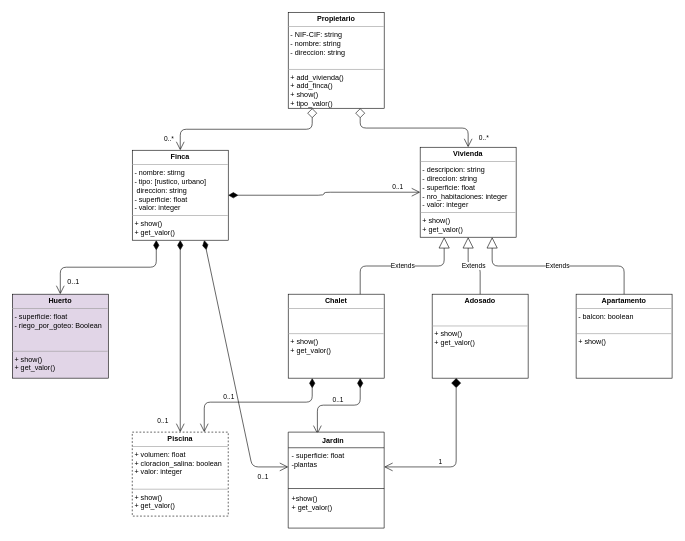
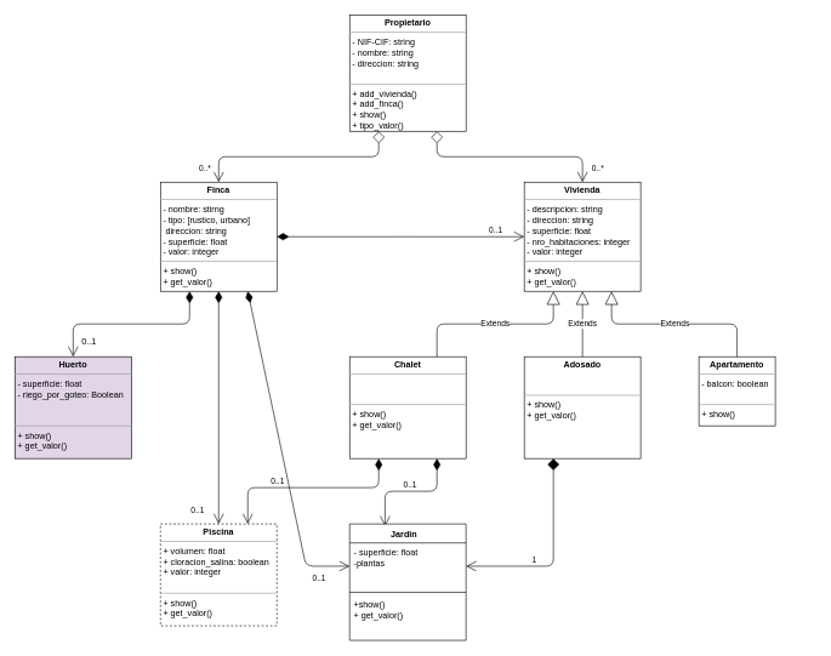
  <mxCell id="0" />
  <mxCell id="1" parent="0" />
- <mxCell id="2" value="&lt;p style=&quot;margin: 0px ; margin-top: 4px ; text-align: center&quot;&gt;&lt;b&gt;Vivienda&lt;/b&gt;&lt;/p&gt;&lt;hr size=&quot;1&quot;&gt;&lt;p style=&quot;margin: 0px ; margin-left: 4px&quot;&gt;- descripcion: string&lt;/p&gt;&lt;p style=&quot;margin: 0px ; margin-left: 4px&quot;&gt;&lt;span&gt;- direccion: string&lt;/span&gt;&lt;br&gt;&lt;/p&gt;&lt;p style=&quot;margin: 0px ; margin-left: 4px&quot;&gt;- superficie: float&lt;/p&gt;&lt;p style=&quot;margin: 0px ; margin-left: 4px&quot;&gt;- nro_habitaciones: integer&lt;/p&gt;&lt;p style=&quot;margin: 0px ; margin-left: 4px&quot;&gt;- valor: integer&lt;/p&gt;&lt;hr size=&quot;1&quot;&gt;&lt;p style=&quot;margin: 0px ; margin-left: 4px&quot;&gt;+ show()&lt;/p&gt;&lt;p style=&quot;margin: 0px ; margin-left: 4px&quot;&gt;+ get_valor()&lt;/p&gt;" style="verticalAlign=top;align=left;overflow=fill;fontSize=12;fontFamily=Helvetica;html=1;" parent="1" vertex="1"><mxGeometry x="700" y="245" width="160" height="150" as="geometry" /></mxCell>
+ <mxCell id="2" value="&lt;p style=&quot;margin: 0px ; margin-top: 4px ; text-align: center&quot;&gt;&lt;b&gt;Vivienda&lt;/b&gt;&lt;/p&gt;&lt;hr size=&quot;1&quot;&gt;&lt;p style=&quot;margin: 0px ; margin-left: 4px&quot;&gt;- descripcion: string&lt;/p&gt;&lt;p style=&quot;margin: 0px ; margin-left: 4px&quot;&gt;&lt;span&gt;- direccion: string&lt;/span&gt;&lt;br&gt;&lt;/p&gt;&lt;p style=&quot;margin: 0px ; margin-left: 4px&quot;&gt;- superficie: float&lt;/p&gt;&lt;p style=&quot;margin: 0px ; margin-left: 4px&quot;&gt;- nro_habitaciones: integer&lt;/p&gt;&lt;p style=&quot;margin: 0px ; margin-left: 4px&quot;&gt;- valor: integer&lt;/p&gt;&lt;hr size=&quot;1&quot;&gt;&lt;p style=&quot;margin: 0px ; margin-left: 4px&quot;&gt;+ show()&lt;/p&gt;&lt;p style=&quot;margin: 0px ; margin-left: 4px&quot;&gt;+ get_valor()&lt;/p&gt;" style="verticalAlign=top;align=left;overflow=fill;fontSize=12;fontFamily=Helvetica;html=1;" parent="1" vertex="1"><mxGeometry x="720" y="250" width="160" height="150" as="geometry" /></mxCell>
  <mxCell id="3" style="edgeStyle=orthogonalEdgeStyle;orthogonalLoop=1;jettySize=auto;html=1;startArrow=diamondThin;startFill=1;startSize=14;endArrow=open;endSize=12;align=left;" parent="1" source="7" target="19" edge="1"><mxGeometry relative="1" as="geometry" /></mxCell>
  <mxCell id="4" value="0..1" style="edgeLabel;html=1;align=center;verticalAlign=middle;resizable=0;points=[];" parent="3" vertex="1" connectable="0"><mxGeometry x="0.214" y="-4" relative="1" as="geometry"><mxPoint x="-26" y="106" as="offset" /></mxGeometry></mxCell>
  <mxCell id="5" style="edgeStyle=orthogonalEdgeStyle;orthogonalLoop=1;jettySize=auto;html=1;entryX=0.5;entryY=0;entryDx=0;entryDy=0;startArrow=diamondThin;startFill=1;startSize=14;endArrow=open;endSize=12;align=left;exitX=0.25;exitY=1;exitDx=0;exitDy=0;" parent="1" source="7" target="20" edge="1"><mxGeometry relative="1" as="geometry" /></mxCell>
  <mxCell id="6" value="0..1" style="shape=connector;rounded=1;orthogonalLoop=1;jettySize=auto;html=1;exitX=0.75;exitY=1;exitDx=0;exitDy=0;entryX=0;entryY=0.5;entryDx=0;entryDy=0;labelBackgroundColor=default;fontFamily=Helvetica;fontSize=11;fontColor=default;startArrow=diamondThin;startFill=1;endArrow=open;startSize=14;endSize=12;strokeColor=default;elbow=vertical;" parent="1" source="7" target="30" edge="1"><mxGeometry x="0.81" y="-18" relative="1" as="geometry"><Array as="points"><mxPoint x="420" y="778" /></Array><mxPoint y="-1" as="offset" /></mxGeometry></mxCell>
  <mxCell id="7" value="&lt;p style=&quot;margin: 0px ; margin-top: 4px ; text-align: center&quot;&gt;&lt;b&gt;Finca&lt;/b&gt;&lt;/p&gt;&lt;hr size=&quot;1&quot;&gt;&lt;p style=&quot;margin: 0px ; margin-left: 4px&quot;&gt;- nombre: stirng&lt;/p&gt;&lt;p style=&quot;margin: 0px ; margin-left: 4px&quot;&gt;- tipo: [rustico, urbano]&lt;/p&gt;&lt;p style=&quot;margin: 0px ; margin-left: 4px&quot;&gt;&amp;nbsp;direccion: string&lt;/p&gt;&lt;p style=&quot;margin: 0px ; margin-left: 4px&quot;&gt;- superficie: float&lt;/p&gt;&lt;p style=&quot;margin: 0px ; margin-left: 4px&quot;&gt;- valor: integer&lt;/p&gt;&lt;hr size=&quot;1&quot;&gt;&lt;p style=&quot;margin: 0px ; margin-left: 4px&quot;&gt;+ show()&lt;/p&gt;&lt;p style=&quot;margin: 0px ; margin-left: 4px&quot;&gt;+ get_valor()&lt;/p&gt;&lt;p style=&quot;margin: 0px ; margin-left: 4px&quot;&gt;&lt;br&gt;&lt;/p&gt;" style="verticalAlign=top;align=left;overflow=fill;fontSize=12;fontFamily=Helvetica;html=1;" parent="1" vertex="1"><mxGeometry x="220" y="250" width="160" height="150" as="geometry" /></mxCell>
  <mxCell id="8" style="edgeStyle=elbowEdgeStyle;orthogonalLoop=1;jettySize=auto;elbow=vertical;html=1;entryX=0.5;entryY=0;entryDx=0;entryDy=0;startArrow=diamond;startFill=0;startSize=14;endArrow=open;endSize=12;align=left;exitX=0.25;exitY=1;exitDx=0;exitDy=0;" parent="1" source="12" target="7" edge="1"><mxGeometry relative="1" as="geometry" /></mxCell>
  <mxCell id="9" value="0..*" style="edgeLabel;html=1;align=center;verticalAlign=middle;resizable=0;points=[];" parent="8" vertex="1" connectable="0"><mxGeometry x="0.217" y="-1" relative="1" as="geometry"><mxPoint x="-99" y="16" as="offset" /></mxGeometry></mxCell>
  <mxCell id="10" style="edgeStyle=elbowEdgeStyle;orthogonalLoop=1;jettySize=auto;elbow=vertical;html=1;entryX=0.5;entryY=0;entryDx=0;entryDy=0;startArrow=diamond;startFill=0;startSize=14;endArrow=open;endSize=12;align=left;exitX=0.75;exitY=1;exitDx=0;exitDy=0;" parent="1" source="12" target="2" edge="1"><mxGeometry relative="1" as="geometry" /></mxCell>
  <mxCell id="11" value="0..*" style="edgeLabel;html=1;align=center;verticalAlign=middle;resizable=0;points=[];" parent="10" connectable="0" vertex="1"><mxGeometry x="0.31" y="-2" relative="1" as="geometry"><mxPoint x="78" y="13" as="offset" /></mxGeometry></mxCell>
  <mxCell id="12" value="&lt;p style=&quot;margin: 0px ; margin-top: 4px ; text-align: center&quot;&gt;&lt;b&gt;Propietario&lt;/b&gt;&lt;/p&gt;&lt;hr size=&quot;1&quot;&gt;&lt;p style=&quot;margin: 0px ; margin-left: 4px&quot;&gt;&lt;span&gt;- NIF-CIF: string&lt;/span&gt;&lt;br&gt;&lt;/p&gt;&lt;p style=&quot;margin: 0px ; margin-left: 4px&quot;&gt;&lt;span&gt;- nombre: string&lt;/span&gt;&lt;/p&gt;&lt;p style=&quot;margin: 0px ; margin-left: 4px&quot;&gt;- direccion: string&lt;/p&gt;&lt;p style=&quot;margin: 0px ; margin-left: 4px&quot;&gt;&lt;br&gt;&lt;/p&gt;&lt;hr size=&quot;1&quot;&gt;&lt;p style=&quot;margin: 0px ; margin-left: 4px&quot;&gt;+ add_vivienda()&lt;/p&gt;&lt;p style=&quot;margin: 0px ; margin-left: 4px&quot;&gt;+ add_finca()&lt;/p&gt;&lt;p style=&quot;margin: 0px ; margin-left: 4px&quot;&gt;+ show()&lt;/p&gt;&lt;p style=&quot;margin: 0px ; margin-left: 4px&quot;&gt;+ tipo_valor()&lt;/p&gt;" style="verticalAlign=top;align=left;overflow=fill;fontSize=12;fontFamily=Helvetica;html=1;" parent="1" vertex="1"><mxGeometry x="480" y="20" width="160" height="160" as="geometry" /></mxCell>
  <mxCell id="13" value="&lt;p style=&quot;margin: 0px ; margin-top: 4px ; text-align: center&quot;&gt;&lt;b&gt;Adosado&lt;/b&gt;&lt;/p&gt;&lt;p style=&quot;margin: 0px ; margin-left: 4px&quot;&gt;&lt;br&gt;&lt;/p&gt;&lt;p style=&quot;margin: 0px ; margin-left: 4px&quot;&gt;&lt;br&gt;&lt;/p&gt;&lt;hr size=&quot;1&quot;&gt;&lt;p style=&quot;margin: 0px ; margin-left: 4px&quot;&gt;+ show()&lt;/p&gt;&lt;p style=&quot;margin: 0px ; margin-left: 4px&quot;&gt;+ get_valor()&lt;/p&gt;" style="verticalAlign=top;align=left;overflow=fill;fontSize=12;fontFamily=Helvetica;html=1;" parent="1" vertex="1"><mxGeometry x="720" y="490" width="160" height="140" as="geometry" /></mxCell>
  <mxCell id="14" value="" style="edgeStyle=orthogonalEdgeStyle;orthogonalLoop=1;jettySize=auto;html=1;startArrow=diamondThin;startFill=1;startSize=14;endArrow=open;endSize=12;align=left;entryX=0.304;entryY=0.02;entryDx=0;entryDy=0;exitX=0.75;exitY=1;exitDx=0;exitDy=0;entryPerimeter=0;" parent="1" source="18" target="29" edge="1"><mxGeometry relative="1" as="geometry"><mxPoint x="580" y="570" as="targetPoint" /></mxGeometry></mxCell>
  <mxCell id="15" value="0..1" style="edgeLabel;html=1;align=center;verticalAlign=middle;resizable=0;points=[];" parent="14" vertex="1" connectable="0"><mxGeometry x="0.298" y="-4" relative="1" as="geometry"><mxPoint x="24" y="-6" as="offset" /></mxGeometry></mxCell>
  <mxCell id="16" style="edgeStyle=orthogonalEdgeStyle;orthogonalLoop=1;jettySize=auto;html=1;entryX=0.75;entryY=0;entryDx=0;entryDy=0;startArrow=diamondThin;startFill=1;startSize=14;endArrow=open;endSize=12;align=left;exitX=0.25;exitY=1;exitDx=0;exitDy=0;" parent="1" source="18" target="19" edge="1"><mxGeometry relative="1" as="geometry"><Array as="points"><mxPoint x="520" y="670" /><mxPoint x="340" y="670" /></Array></mxGeometry></mxCell>
  <mxCell id="17" value="0..1" style="edgeLabel;html=1;align=center;verticalAlign=middle;resizable=0;points=[];" parent="16" vertex="1" connectable="0"><mxGeometry x="0.322" y="3" relative="1" as="geometry"><mxPoint x="-2" y="-13" as="offset" /></mxGeometry></mxCell>
  <mxCell id="18" value="&lt;p style=&quot;margin: 0px ; margin-top: 4px ; text-align: center&quot;&gt;&lt;b&gt;Chalet&lt;/b&gt;&lt;/p&gt;&lt;hr size=&quot;1&quot;&gt;&lt;p style=&quot;margin: 0px ; margin-left: 4px&quot;&gt;&lt;br&gt;&lt;/p&gt;&lt;p style=&quot;margin: 0px ; margin-left: 4px&quot;&gt;&lt;br&gt;&lt;/p&gt;&lt;hr size=&quot;1&quot;&gt;&lt;p style=&quot;margin: 0px ; margin-left: 4px&quot;&gt;+ show()&lt;/p&gt;&lt;p style=&quot;margin: 0px ; margin-left: 4px&quot;&gt;+ get_valor()&lt;/p&gt;&lt;p style=&quot;margin: 0px ; margin-left: 4px&quot;&gt;&lt;br&gt;&lt;/p&gt;" style="verticalAlign=top;align=left;overflow=fill;fontSize=12;fontFamily=Helvetica;html=1;" parent="1" vertex="1"><mxGeometry x="480" y="490" width="160" height="140" as="geometry" /></mxCell>
  <mxCell id="19" value="&lt;p style=&quot;margin: 0px ; margin-top: 4px ; text-align: center&quot;&gt;&lt;b&gt;Piscina&lt;/b&gt;&lt;/p&gt;&lt;hr size=&quot;1&quot;&gt;&lt;p style=&quot;margin: 0px ; margin-left: 4px&quot;&gt;+ volumen: float&lt;/p&gt;&lt;p style=&quot;margin: 0px ; margin-left: 4px&quot;&gt;+ cloracion_salina: boolean&lt;/p&gt;&lt;p style=&quot;margin: 0px ; margin-left: 4px&quot;&gt;+ valor: integer&lt;/p&gt;&lt;p style=&quot;margin: 0px ; margin-left: 4px&quot;&gt;&lt;br&gt;&lt;/p&gt;&lt;hr size=&quot;1&quot;&gt;&lt;p style=&quot;margin: 0px ; margin-left: 4px&quot;&gt;+ show()&lt;/p&gt;&lt;p style=&quot;margin: 0px ; margin-left: 4px&quot;&gt;+ get_valor()&lt;/p&gt;" style="verticalAlign=top;align=left;overflow=fill;fontSize=12;fontFamily=Helvetica;html=1;dashed=1;" parent="1" vertex="1"><mxGeometry x="220" y="720" width="160" height="140" as="geometry" /></mxCell>
  <mxCell id="20" value="&lt;p style=&quot;margin: 0px ; margin-top: 4px ; text-align: center&quot;&gt;&lt;b&gt;Huerto&lt;/b&gt;&lt;/p&gt;&lt;hr size=&quot;1&quot;&gt;&lt;p style=&quot;margin: 0px ; margin-left: 4px&quot;&gt;- superficie: float&lt;/p&gt;&lt;p style=&quot;margin: 0px ; margin-left: 4px&quot;&gt;- riego_por_goteo: Boolean&lt;/p&gt;&lt;p style=&quot;margin: 0px ; margin-left: 4px&quot;&gt;&lt;br&gt;&lt;/p&gt;&lt;p style=&quot;margin: 0px ; margin-left: 4px&quot;&gt;&lt;br&gt;&lt;/p&gt;&lt;hr size=&quot;1&quot;&gt;&lt;p style=&quot;margin: 0px ; margin-left: 4px&quot;&gt;+ show()&lt;/p&gt;&lt;p style=&quot;margin: 0px ; margin-left: 4px&quot;&gt;+ get_valor()&lt;/p&gt;&lt;p style=&quot;margin: 0px ; margin-left: 4px&quot;&gt;&lt;br&gt;&lt;/p&gt;" style="verticalAlign=top;align=left;overflow=fill;fontSize=12;fontFamily=Helvetica;html=1;fillColor=#e1d5e7;" parent="1" vertex="1"><mxGeometry x="20" y="490" width="160" height="140" as="geometry" /></mxCell>
  <mxCell id="21" value="Extends" style="endArrow=block;endSize=16;endFill=0;html=1;exitX=0.5;exitY=0;exitDx=0;exitDy=0;edgeStyle=elbowEdgeStyle;elbow=vertical;entryX=0.5;entryY=1;entryDx=0;entryDy=0;" parent="1" source="13" target="2" edge="1"><mxGeometry width="160" relative="1" as="geometry"><mxPoint x="400" y="570" as="sourcePoint" /><mxPoint x="687" y="416" as="targetPoint" /><Array as="points" /></mxGeometry></mxCell>
  <mxCell id="22" value="Extends" style="endArrow=block;endSize=16;endFill=0;html=1;edgeStyle=elbowEdgeStyle;elbow=vertical;exitX=0.75;exitY=0;exitDx=0;exitDy=0;entryX=0.25;entryY=1;entryDx=0;entryDy=0;" parent="1" source="18" target="2" edge="1"><mxGeometry width="160" relative="1" as="geometry"><mxPoint x="580" y="360" as="sourcePoint" /><mxPoint x="730" y="400" as="targetPoint" /></mxGeometry></mxCell>
  <mxCell id="23" value="0..1" style="endArrow=open;html=1;endSize=12;startArrow=diamondThin;startSize=14;startFill=1;align=left;verticalAlign=bottom;exitX=1;exitY=0.5;exitDx=0;exitDy=0;edgeStyle=elbowEdgeStyle;entryX=0;entryY=0.5;entryDx=0;entryDy=0;" parent="1" source="7" target="2" edge="1"><mxGeometry x="0.706" relative="1" as="geometry"><mxPoint x="150" y="750" as="sourcePoint" /><mxPoint x="310" y="750" as="targetPoint" /><mxPoint as="offset" /></mxGeometry></mxCell>
  <mxCell id="24" value="1" style="endArrow=open;html=1;endSize=12;startArrow=diamond;startSize=14;startFill=1;edgeStyle=elbowEdgeStyle;align=left;verticalAlign=bottom;entryX=1;entryY=0.5;entryDx=0;entryDy=0;elbow=vertical;exitX=0.25;exitY=1;exitDx=0;exitDy=0;" parent="1" source="13" target="30" edge="1"><mxGeometry x="0.333" relative="1" as="geometry"><mxPoint x="820" y="600" as="sourcePoint" /><mxPoint x="310" y="750" as="targetPoint" /><mxPoint as="offset" /><Array as="points"><mxPoint x="730" y="778" /></Array></mxGeometry></mxCell>
  <mxCell id="25" value="0..1" style="text;html=1;resizable=0;points=[];autosize=1;align=left;verticalAlign=top;spacingTop=-4;" parent="1" vertex="1"><mxGeometry x="110" y="460" width="40" height="20" as="geometry" /></mxCell>
- <mxCell id="26" value="&lt;p style=&quot;margin: 0px ; margin-top: 4px ; text-align: center&quot;&gt;&lt;b&gt;Apartamento&lt;/b&gt;&lt;/p&gt;&lt;hr size=&quot;1&quot;&gt;&lt;p style=&quot;margin: 0px ; margin-left: 4px&quot;&gt;- balcon: boolean&lt;/p&gt;&lt;p style=&quot;margin: 0px ; margin-left: 4px&quot;&gt;&lt;br&gt;&lt;/p&gt;&lt;hr size=&quot;1&quot;&gt;&lt;p style=&quot;margin: 0px ; margin-left: 4px&quot;&gt;+ show()&lt;/p&gt;" style="verticalAlign=top;align=left;overflow=fill;fontSize=12;fontFamily=Helvetica;html=1;" parent="1" vertex="1"><mxGeometry x="960" y="490" width="160" height="140" as="geometry" /></mxCell>
+ <mxCell id="26" value="&lt;p style=&quot;margin: 0px ; margin-top: 4px ; text-align: center&quot;&gt;&lt;b&gt;Apartamento&lt;/b&gt;&lt;/p&gt;&lt;hr size=&quot;1&quot;&gt;&lt;p style=&quot;margin: 0px ; margin-left: 4px&quot;&gt;- balcon: boolean&lt;/p&gt;&lt;p style=&quot;margin: 0px ; margin-left: 4px&quot;&gt;&lt;br&gt;&lt;/p&gt;&lt;hr size=&quot;1&quot;&gt;&lt;p style=&quot;margin: 0px ; margin-left: 4px&quot;&gt;+ show()&lt;/p&gt;" style="verticalAlign=top;align=left;overflow=fill;fontSize=12;fontFamily=Helvetica;html=1;" parent="1" vertex="1"><mxGeometry x="960" y="490" width="105" height="95" as="geometry" /></mxCell>
  <mxCell id="27" style="edgeStyle=elbowEdgeStyle;shape=connector;rounded=1;orthogonalLoop=1;jettySize=auto;elbow=vertical;html=1;exitX=1;exitY=0.5;exitDx=0;exitDy=0;labelBackgroundColor=default;fontFamily=Helvetica;fontSize=11;fontColor=default;startArrow=none;startFill=0;endArrow=open;startSize=14;endSize=12;strokeColor=default;" parent="1" source="13" target="13" edge="1"><mxGeometry relative="1" as="geometry" /></mxCell>
  <mxCell id="28" value="Extends" style="endArrow=block;endSize=16;endFill=0;html=1;rounded=1;labelBackgroundColor=default;fontFamily=Helvetica;fontSize=11;fontColor=default;strokeColor=default;shape=connector;elbow=vertical;entryX=0.75;entryY=1;entryDx=0;entryDy=0;exitX=0.5;exitY=0;exitDx=0;exitDy=0;edgeStyle=elbowEdgeStyle;" parent="1" source="26" target="2" edge="1"><mxGeometry width="160" relative="1" as="geometry"><mxPoint x="910" y="450" as="sourcePoint" /><mxPoint x="530" y="470" as="targetPoint" /></mxGeometry></mxCell>
  <mxCell id="29" value="Jardin   " style="swimlane;fontStyle=1;align=center;verticalAlign=top;childLayout=stackLayout;horizontal=1;startSize=26;horizontalStack=0;resizeParent=1;resizeParentMax=0;resizeLast=0;collapsible=1;marginBottom=0;" parent="1" vertex="1"><mxGeometry x="480" y="720" width="160" height="160" as="geometry" /></mxCell>
  <mxCell id="30" value="- superficie: float&#10;-plantas" style="text;strokeColor=none;fillColor=none;align=left;verticalAlign=top;spacingLeft=4;spacingRight=4;overflow=hidden;rotatable=0;points=[[0,0.5],[1,0.5]];portConstraint=eastwest;" parent="29" vertex="1"><mxGeometry y="26" width="160" height="64" as="geometry" /></mxCell>
  <mxCell id="31" value="" style="line;strokeWidth=1;fillColor=none;align=left;verticalAlign=middle;spacingTop=-1;spacingLeft=3;spacingRight=3;rotatable=0;labelPosition=right;points=[];portConstraint=eastwest;strokeColor=inherit;" parent="29" vertex="1"><mxGeometry y="90" width="160" height="8" as="geometry" /></mxCell>
  <mxCell id="32" value="+show()&#10;+ get_valor()" style="text;strokeColor=none;fillColor=none;align=left;verticalAlign=top;spacingLeft=4;spacingRight=4;overflow=hidden;rotatable=0;points=[[0,0.5],[1,0.5]];portConstraint=eastwest;" parent="29" vertex="1"><mxGeometry y="98" width="160" height="62" as="geometry" /></mxCell>
